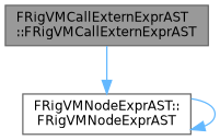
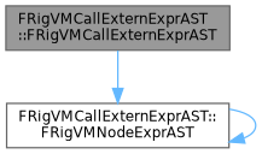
  digraph {
    rankdir=TB
    node [fontname=Helvetica fontsize=10 shape=box style=filled]
    edge [color=steelblue1 fontname=Helvetica fontsize=10 labelfontname=Helvetica labelfontsize=10 style=solid]
    n1 [color=gray40 fillcolor=grey60 fontcolor=black height=0.2 label="FRigVMCallExternExprAST\l::FRigVMCallExternExprAST" width=0.4]
-   n2 [color=grey40 fillcolor=white height=0.2 label="FRigVMNodeExprAST::\lFRigVMNodeExprAST" width=0.4]
+   n2 [color=grey40 fillcolor=white height=0.2 label="FRigVMCallExternExprAST::\lFRigVMNodeExprAST" width=0.4]
    n1 -> n2
    n2 -> n2
  }
